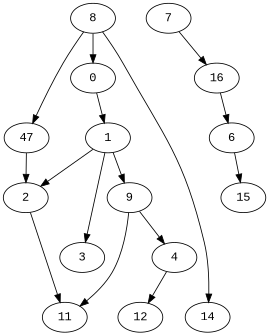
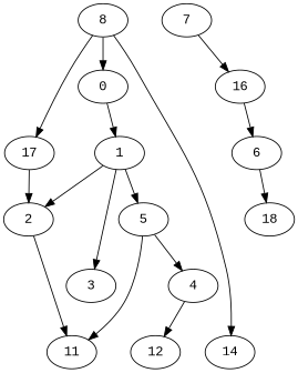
  digraph {
    fontname="Liberation Mono"
    node [fontname="Liberation Mono"]
    edge [fontname="Liberation Mono" weight=0]
    0
    1
    2
    3
-   5 [label=9]
+   5
    11
    4
    12
    6
-   15
+   15 [label=18]
    7
    16
    8
    14
-   17 [label=47]
+   17
    0 -> 1
    1 -> 2
    1 -> 3
    1 -> 5
    2 -> 11
    5 -> 11
    5 -> 4
    4 -> 12
    6 -> 15
    7 -> 16
    16 -> 6
    8 -> 0 [weight=1]
    8 -> 14
    8 -> 17
    17 -> 2
  }
